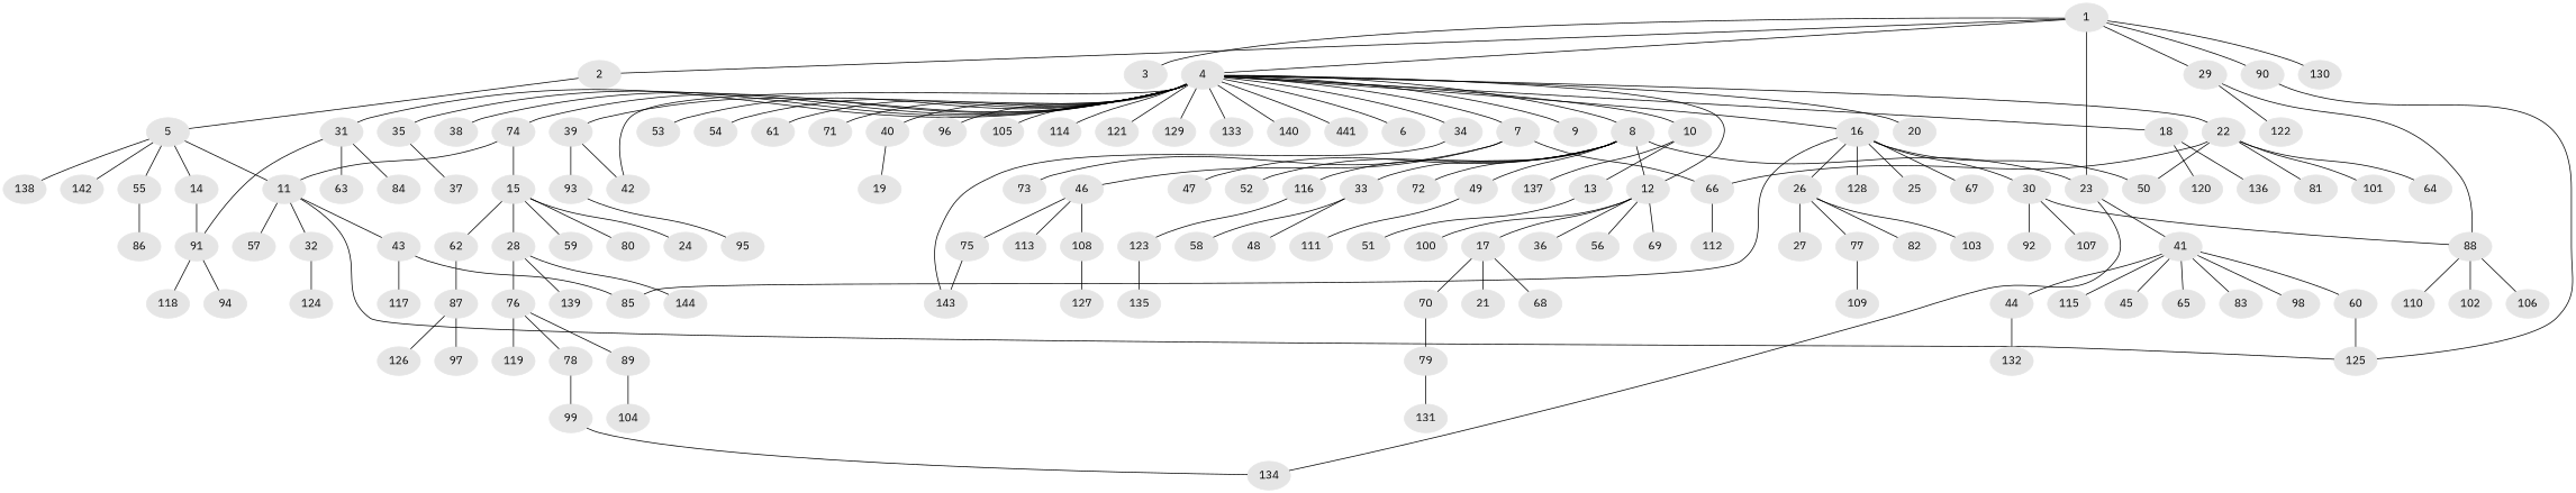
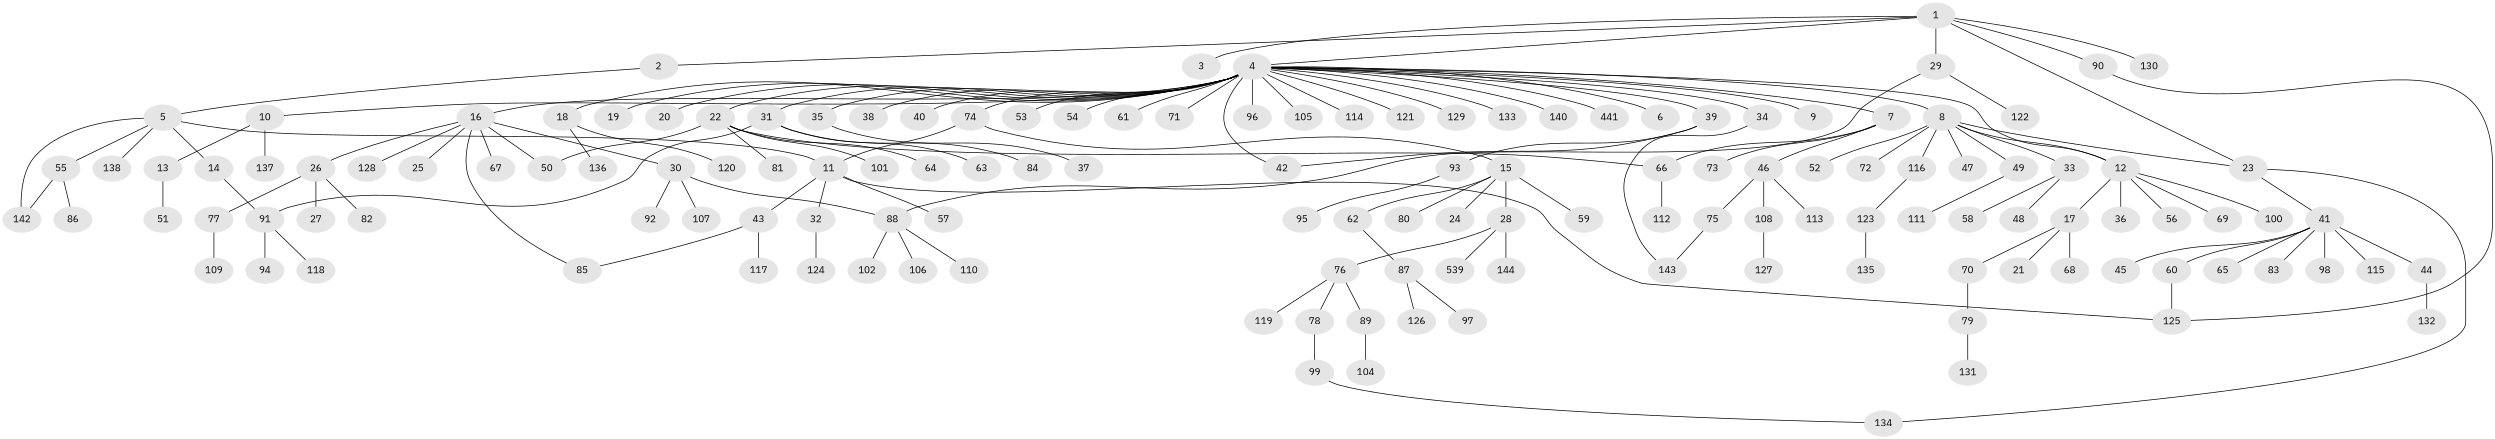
  graph {
    fontname="IBM Plex Sans"
    node [color=gray90 fontname="IBM Plex Sans" style=filled]
    edge [fontname="IBM Plex Sans"]
    1
    2
    3
    4
    23
    29
    90
    130
    5
    6
    7
    8
    9
    10
    12
    16
    18
    19
    20
    22
    31
    34
    35
    38
    39
    40
    42
    53
    54
    61
    71
    74
    96
    105
    114
    121
    129
    133
    140
    n40 [label=441]
    41
    134
    88
    122
    125
    11
    14
    55
    138
    142
    46
    66
    73
    33
    47
    49
    52
    72
    116
    13
    137
    32
    43
    57
    17
    36
    56
    69
    100
    15
    24
    28
    59
    62
    80
    25
    26
    30
    50
    67
    85
    128
    120
    136
    64
    81
    101
    91
    63
    84
    143
    37
    93
    86
    75
    108
    113
    112
    48
    58
    111
    123
    51
    124
    117
    21
    68
    70
    94
    118
    76
-   139
+   139 [label=539]
    144
    87
    27
    77
    82
-   103
    92
    107
    79
    44
    45
    60
    65
    83
    98
    115
    109
    78
    89
    119
    102
    106
    110
    95
    132
    127
    97
    126
    131
    99
    104
    135
    1 -- 2
    1 -- 3
    1 -- 4
    1 -- 23
    1 -- 29
    1 -- 90
    1 -- 130
    2 -- 5
    4 -- 6
    4 -- 7
    4 -- 8
    4 -- 9
    4 -- 10
    4 -- 12
    4 -- 16
    4 -- 18
-   40 -- 19
+   4 -- 19
    4 -- 20
    4 -- 22
    4 -- 31
    4 -- 34
    4 -- 35
    4 -- 38
    4 -- 39
    4 -- 40
    4 -- 42
    4 -- 53
    4 -- 54
    4 -- 61
    4 -- 71
    4 -- 74
    4 -- 96
    4 -- 105
    4 -- 114
    4 -- 121
    4 -- 129
    4 -- 133
    4 -- 140
    4 -- n40
    23 -- 41
    23 -- 134
    29 -- 88
    29 -- 122
    90 -- 125
    5 -- 11
    5 -- 14
    5 -- 55
    5 -- 138
    5 -- 142
    7 -- 46
    7 -- 66
    7 -- 73
    8 -- 23
    8 -- 12
    8 -- 33
    8 -- 47
    8 -- 49
    8 -- 52
    8 -- 72
    8 -- 116
    10 -- 13
    10 -- 137
    12 -- 17
    12 -- 36
    12 -- 56
    12 -- 69
    12 -- 100
    16 -- 25
    16 -- 26
    16 -- 30
    16 -- 50
    16 -- 67
    16 -- 85
    16 -- 128
    18 -- 120
    18 -- 136
    22 -- 66
    22 -- 50
    22 -- 64
    22 -- 81
    22 -- 101
    31 -- 91
    31 -- 63
    31 -- 84
    34 -- 143
    35 -- 37
    39 -- 42
    39 -- 93
    74 -- 11
    74 -- 15
    41 -- 44
    41 -- 45
    41 -- 60
    41 -- 65
    41 -- 83
    41 -- 98
    41 -- 115
    88 -- 102
    88 -- 106
    88 -- 110
    11 -- 125
    11 -- 32
    11 -- 43
    11 -- 57
    14 -- 91
+   55 -- 142
    55 -- 86
    46 -- 75
    46 -- 108
    46 -- 113
    66 -- 112
    33 -- 48
    33 -- 58
    49 -- 111
    116 -- 123
    13 -- 51
    32 -- 124
    43 -- 85
    43 -- 117
    17 -- 21
    17 -- 68
    17 -- 70
    15 -- 24
    15 -- 28
    15 -- 59
    15 -- 62
    15 -- 80
    28 -- 76
    28 -- 139
    28 -- 144
    62 -- 87
    26 -- 27
    26 -- 77
    26 -- 82
-   26 -- 103
    30 -- 88
    30 -- 92
    30 -- 107
    91 -- 94
    91 -- 118
    93 -- 95
    75 -- 143
    108 -- 127
    123 -- 135
    70 -- 79
    76 -- 78
    76 -- 89
    76 -- 119
    87 -- 97
    87 -- 126
    77 -- 109
    79 -- 131
    44 -- 132
    60 -- 125
    78 -- 99
    89 -- 104
    99 -- 134
  }
